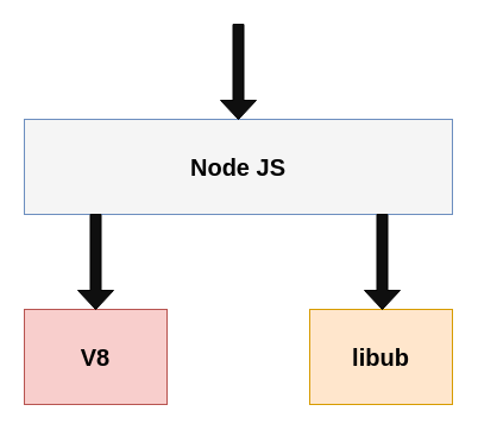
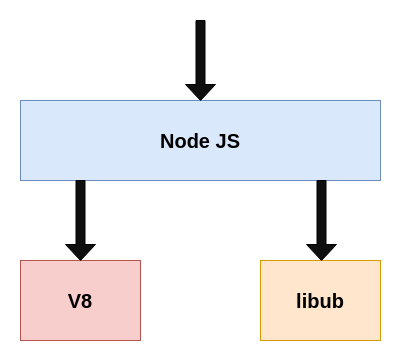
  <mxCell id="0" />
  <mxCell id="1" parent="0" />
- <mxCell id="2" value="&lt;font style=&quot;font-size: 20px;&quot;&gt;&lt;b&gt;Node JS&lt;/b&gt;&lt;/font&gt;" style="rounded=0;whiteSpace=wrap;html=1;fillColor=#f5f5f5;strokeColor=#6c8ebf;" parent="1" vertex="1"><mxGeometry x="20" y="100" width="360" height="80" as="geometry" /></mxCell>
+ <mxCell id="2" value="&lt;font style=&quot;font-size: 20px;&quot;&gt;&lt;b&gt;Node JS&lt;/b&gt;&lt;/font&gt;" style="rounded=0;whiteSpace=wrap;html=1;fillColor=#dae8fc;strokeColor=#6c8ebf;" parent="1" vertex="1"><mxGeometry x="20" y="100" width="360" height="80" as="geometry" /></mxCell>
  <mxCell id="3" value="&lt;font style=&quot;font-size: 20px;&quot;&gt;&lt;b&gt;V8&lt;/b&gt;&lt;/font&gt;" style="rounded=0;whiteSpace=wrap;html=1;fillColor=#f8cecc;strokeColor=#b85450;" parent="1" vertex="1"><mxGeometry x="20" y="260" width="120" height="80" as="geometry" /></mxCell>
  <mxCell id="4" value="&lt;font style=&quot;font-size: 20px;&quot;&gt;&lt;b&gt;libub&lt;/b&gt;&lt;/font&gt;" style="rounded=0;whiteSpace=wrap;html=1;fillColor=#ffe6cc;strokeColor=#d79b00;" parent="1" vertex="1"><mxGeometry x="260" y="260" width="120" height="80" as="geometry" /></mxCell>
  <mxCell id="5" value="" style="shape=singleArrow;direction=south;whiteSpace=wrap;html=1;fillColor=#0F0F0F;" parent="1" vertex="1"><mxGeometry x="306" y="180" width="30" height="80" as="geometry" /></mxCell>
  <mxCell id="6" value="" style="shape=singleArrow;direction=south;whiteSpace=wrap;html=1;fillColor=#0F0F0F;" parent="1" vertex="1"><mxGeometry x="185" y="20" width="30" height="80" as="geometry" /></mxCell>
  <mxCell id="7" value="" style="shape=singleArrow;direction=south;whiteSpace=wrap;html=1;fillColor=#0F0F0F;" parent="1" vertex="1"><mxGeometry x="65" y="180" width="30" height="80" as="geometry" /></mxCell>
